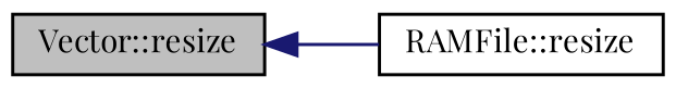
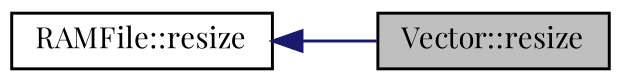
  digraph {
    rankdir=LR
    fontname="Playfair Display"
    node [color=black fontname="Playfair Display" fontsize=10 shape=record style=filled]
    n1 [fillcolor=grey75 fontcolor=black height=0.2 label="Vector::resize" width=0.4]
    n2 [fillcolor=white height=0.2 label="RAMFile::resize" width=0.4]
-   n1 -> n2 [color=midnightblue dir=back fontname="Playfair Display" fontsize=10 labelfontname=Helvetica labelfontsize=10 style=solid]
+   n2 -> n1 [color=midnightblue dir=back fontname="Playfair Display" fontsize=10 labelfontname=Helvetica labelfontsize=10 style=solid]
  }
